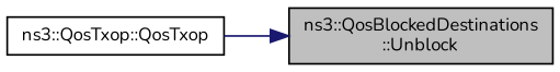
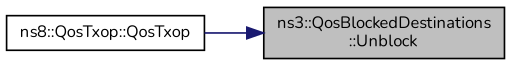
  digraph {
    rankdir=RL
    fontname=Nunito
    node [color=black fontname=Nunito fontsize=10 shape=record style=filled]
    n1 [fillcolor=grey75 fontcolor=black height=0.2 label="ns3::QosBlockedDestinations\l::Unblock" width=0.4]
-   n2 [fillcolor=white height=0.2 label="ns3::QosTxop::QosTxop" width=0.4]
+   n2 [fillcolor=white height=0.2 label="ns8::QosTxop::QosTxop" width=0.4]
    n1 -> n2 [color=midnightblue dir=back fontname=Nunito fontsize=10 labelfontname=Helvetica labelfontsize=10 style=solid]
  }
